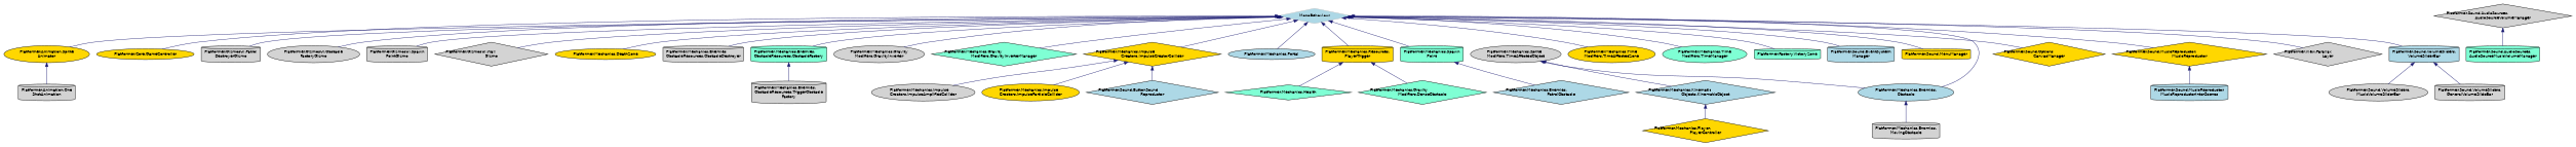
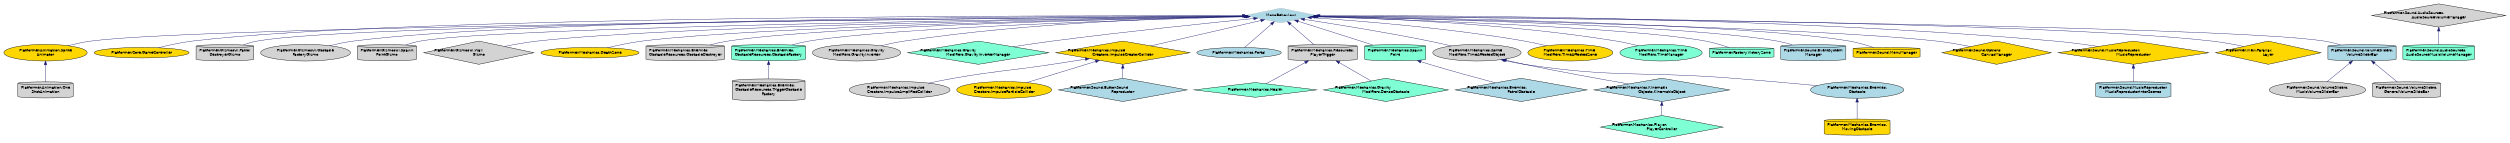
  digraph {
    rankdir=TB
    node [color=black fillcolor=lightgrey fontname=Helvetica fontsize=10 shape=cylinder style=filled]
    edge [color=midnightblue dir=back fontname=Helvetica fontsize=10 labelfontname=Helvetica labelfontsize=10 style=solid]
    n1 [color=grey75 fillcolor=lightblue height=0.2 label=MonoBehaviour shape=diamond width=0.4]
    n2 [fillcolor=gold height=0.2 label="Platformer.Animation.Sprite\lAnimator" shape=ellipse width=0.4]
    n3 [fillcolor=gold height=0.2 label="Platformer.Core.GameController" shape=ellipse width=0.4]
    n4 [height=0.2 label="Platformer.GizmosUI.Patrol\lDestroyerGizmo" width=0.4]
    n5 [height=0.2 label="Platformer.GizmosUI.Obstacle\lFactoryGizmo" shape=ellipse width=0.4]
    n6 [height=0.2 label="Platformer.GizmosUI.Spawn\lPointGizmo" width=0.4]
    n7 [height=0.2 label="Platformer.GizmosUI.Wall\lGizmo" shape=diamond width=0.4]
    n8 [fillcolor=gold height=0.2 label="Platformer.Mechanics.DeathZone" shape=ellipse width=0.4]
    n9 [height=0.2 label="Platformer.Mechanics.Enemies.\lObstacleResources.ObstacleDestroyer" width=0.4]
    n10 [fillcolor=aquamarine height=0.2 label="Platformer.Mechanics.Enemies.\lObstacleResources.ObstacleFactory" width=0.4]
    n11 [height=0.2 label="Platformer.Mechanics.Gravity\lModifiers.GravityInverter" shape=ellipse width=0.4]
    n12 [fillcolor=aquamarine height=0.2 label="Platformer.Mechanics.Gravity\lModifiers.GravityInverterManager" shape=diamond width=0.4]
    n13 [fillcolor=gold height=0.2 label="Platformer.Mechanics.Impulse\lCreators.ImpulseCreatorCollider" shape=diamond width=0.4]
    n14 [fillcolor=lightblue height=0.2 label="Platformer.Mechanics.Portal" shape=ellipse width=0.4]
-   n15 [fillcolor=gold height=0.2 label="Platformer.Mechanics.Resources.\lPlayerTrigger" width=0.4]
+   n15 [height=0.2 label="Platformer.Mechanics.Resources.\lPlayerTrigger" width=0.4]
    n16 [fillcolor=aquamarine height=0.2 label="Platformer.Mechanics.Spawn\lPoint" width=0.4]
    n17 [height=0.2 label="Platformer.Mechanics.Sprite\lModifiers.TimeAffectedObject" shape=ellipse width=0.4]
    n18 [fillcolor=gold height=0.2 label="Platformer.Mechanics.Time\lModifiers.TimeAffectedZone" shape=ellipse width=0.4]
    n19 [fillcolor=aquamarine height=0.2 label="Platformer.Mechanics.Time\lModifiers.TimeManager" shape=ellipse width=0.4]
    n20 [fillcolor=aquamarine height=0.2 label="Platformer.Factory.VictoryZone" width=0.4]
    n21 [fillcolor=lightblue height=0.2 label="Platformer.Sound.EventSystem\lManager" width=0.4]
    n22 [fillcolor=gold height=0.2 label="Platformer.Sound.MenuManager" width=0.4]
    n23 [fillcolor=gold height=0.2 label="Platformer.Sound.MusicReproductor.\lMusicReproductor" shape=diamond width=0.4]
    n24 [fillcolor=gold height=0.2 label="Platformer.Sound.Options\lCanvasManager" shape=diamond width=0.4]
    n25 [fillcolor=lightblue height=0.2 label="Platformer.Sound.VolumeSliders.\lVolumeSliderBar" width=0.4]
-   n26 [height=0.2 label="Platformer.View.Parallax\lLayer" shape=diamond width=0.4]
+   n26 [fillcolor=gold height=0.2 label="Platformer.View.Parallax\lLayer" shape=diamond width=0.4]
    n27 [height=0.2 label="Platformer.Animation.One\lShotAnimation" width=0.4]
    n28 [height=0.2 label="Platformer.Mechanics.Enemies.\lObstacleResources.TriggerObstacle\lFactory" width=0.4]
    n29 [fillcolor=aquamarine height=0.2 label="Platformer.Mechanics.Gravity\lModifiers.DenseObstacle" shape=diamond width=0.4]
    n30 [fillcolor=aquamarine height=0.2 label="Platformer.Mechanics.Health" shape=diamond width=0.4]
    n31 [fillcolor=lightblue height=0.2 label="Platformer.Sound.ButtonSound\lReproductor" shape=diamond width=0.4]
    n32 [height=0.2 label="Platformer.Mechanics.Impulse\lCreators.ImpulseAmplifiedCollider" shape=ellipse width=0.4]
    n33 [fillcolor=gold height=0.2 label="Platformer.Mechanics.Impulse\lCreators.ImpulseParticleCollider" shape=ellipse width=0.4]
    n34 [fillcolor=lightblue height=0.2 label="Platformer.Mechanics.Enemies.\lPatrolObstacle" shape=diamond width=0.4]
    n35 [fillcolor=lightblue height=0.2 label="Platformer.Mechanics.Enemies.\lObstacle" shape=ellipse width=0.4]
    n36 [fillcolor=lightblue height=0.2 label="Platformer.Mechanics.Kinematic\lObjects.KinematicObject" shape=diamond width=0.4]
    n37 [height=0.2 label="Platformer.Sound.AudioSources.\lAudioSourceVolumeManager" shape=diamond width=0.4]
    n38 [fillcolor=aquamarine height=0.2 label="Platformer.Sound.AudioSources.\lAudioSourceMusicVolumeManager" width=0.4]
    n39 [fillcolor=lightblue height=0.2 label="Platformer.Sound.MusicReproductor.\lMusicReproductorInterScenes" width=0.4]
    n40 [height=0.2 label="Platformer.Sound.VolumeSliders.\lGeneralVolumeSlideBar" width=0.4]
    n41 [height=0.2 label="Platformer.Sound.VolumeSliders.\lMusicVolumeSliderBar" shape=ellipse width=0.4]
-   n42 [height=0.2 label="Platformer.Mechanics.Enemies.\lMovingObstacle" width=0.4]
-   n43 [fillcolor=gold height=0.2 label="Platformer.Mechanics.Player.\lPlayerController" shape=diamond width=0.4]
+   n42 [fillcolor=gold height=0.2 label="Platformer.Mechanics.Enemies.\lMovingObstacle" width=0.4]
+   n43 [fillcolor=aquamarine height=0.2 label="Platformer.Mechanics.Player.\lPlayerController" shape=diamond width=0.4]
    n1 -> n2
    n1 -> n3
    n1 -> n4
    n1 -> n5
    n1 -> n6
    n1 -> n7
    n1 -> n8
    n1 -> n9
    n1 -> n10
    n1 -> n11
    n1 -> n12
    n1 -> n13
    n1 -> n14
    n1 -> n15
    n1 -> n16
-   n1 -> n35
+   n1 -> n17
    n1 -> n18
    n1 -> n19
    n1 -> n20
    n1 -> n21
    n1 -> n22
    n1 -> n23
    n1 -> n24
    n1 -> n25
    n1 -> n26
    n2 -> n27
    n10 -> n28
    n13 -> n31
    n13 -> n32
    n13 -> n33
    n15 -> n29
    n15 -> n30
    n16 -> n34
    n17 -> n35
    n17 -> n36
    n23 -> n39
    n25 -> n40
    n25 -> n41
    n35 -> n42
    n36 -> n43
    n37 -> n38
  }
